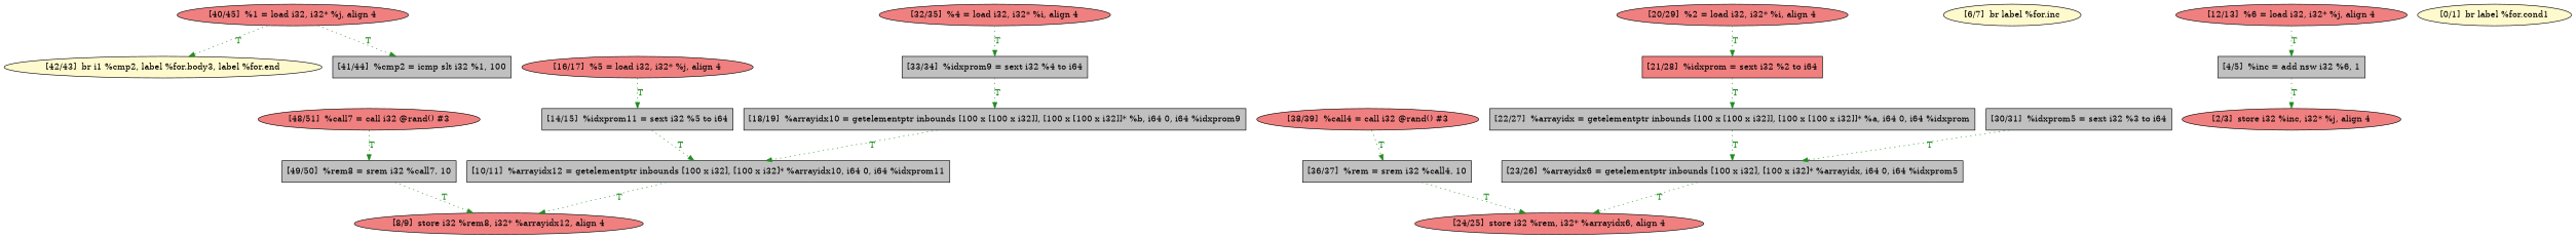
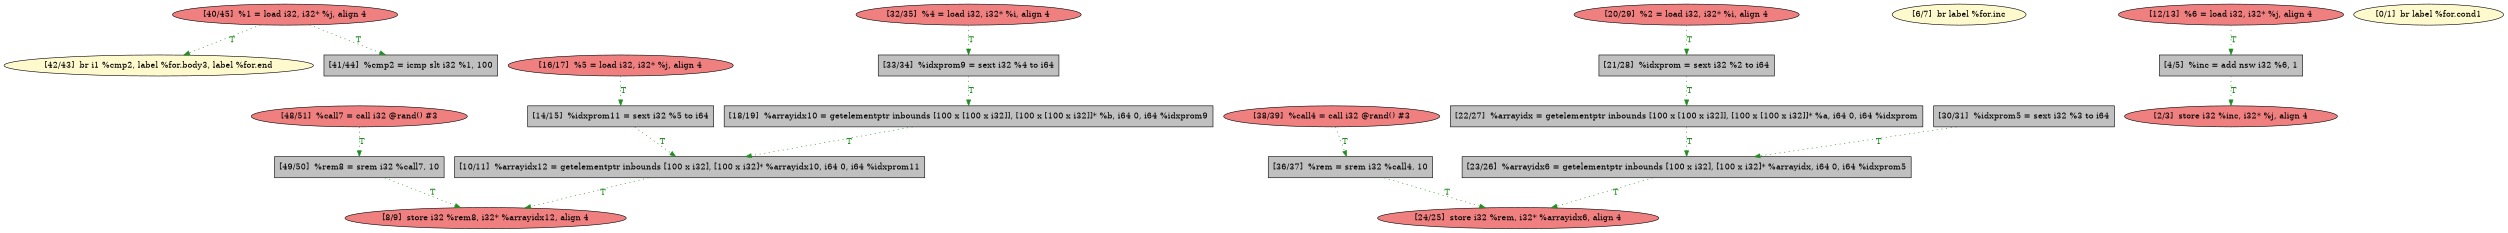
  digraph {
    node [fillcolor=grey shape=ellipse style=filled]
    edge [color=forestgreen fontcolor=forestgreen style=dotted]
    n1 [fillcolor=lemonchiffon label="[42/43]  br i1 %cmp2, label %for.body3, label %for.end"]
    n2 [fillcolor=lightcoral label="[48/51]  %call7 = call i32 @rand() #3"]
    n3 [label="[49/50]  %rem8 = srem i32 %call7, 10" shape=rectangle]
    n4 [fillcolor=lightcoral label="[8/9]  store i32 %rem8, i32* %arrayidx12, align 4"]
    n5 [label="[23/26]  %arrayidx6 = getelementptr inbounds [100 x i32], [100 x i32]* %arrayidx, i64 0, i64 %idxprom5" shape=rectangle]
    n6 [fillcolor=lightcoral label="[24/25]  store i32 %rem, i32* %arrayidx6, align 4"]
-   n7 [fillcolor=lightcoral label="[21/28]  %idxprom = sext i32 %2 to i64" shape=rectangle]
+   n7 [label="[21/28]  %idxprom = sext i32 %2 to i64" shape=rectangle]
    n8 [label="[22/27]  %arrayidx = getelementptr inbounds [100 x [100 x i32]], [100 x [100 x i32]]* %a, i64 0, i64 %idxprom" shape=rectangle]
    n9 [fillcolor=lemonchiffon label="[6/7]  br label %for.inc"]
    n10 [label="[30/31]  %idxprom5 = sext i32 %3 to i64" shape=rectangle]
    n11 [fillcolor=lightcoral label="[40/45]  %1 = load i32, i32* %j, align 4"]
    n12 [label="[41/44]  %cmp2 = icmp slt i32 %1, 100" shape=rectangle]
    n13 [fillcolor=lightcoral label="[12/13]  %6 = load i32, i32* %j, align 4"]
    n14 [label="[4/5]  %inc = add nsw i32 %6, 1" shape=rectangle]
    n15 [fillcolor=lightcoral label="[2/3]  store i32 %inc, i32* %j, align 4"]
    n16 [label="[14/15]  %idxprom11 = sext i32 %5 to i64" shape=rectangle]
    n17 [label="[10/11]  %arrayidx12 = getelementptr inbounds [100 x i32], [100 x i32]* %arrayidx10, i64 0, i64 %idxprom11" shape=rectangle]
    n18 [fillcolor=lemonchiffon label="[0/1]  br label %for.cond1"]
    n19 [label="[18/19]  %arrayidx10 = getelementptr inbounds [100 x [100 x i32]], [100 x [100 x i32]]* %b, i64 0, i64 %idxprom9" shape=rectangle]
    n20 [fillcolor=lightcoral label="[16/17]  %5 = load i32, i32* %j, align 4"]
    n21 [fillcolor=lightcoral label="[32/35]  %4 = load i32, i32* %i, align 4"]
    n22 [label="[33/34]  %idxprom9 = sext i32 %4 to i64" shape=rectangle]
    n23 [fillcolor=lightcoral label="[20/29]  %2 = load i32, i32* %i, align 4"]
    n24 [label="[36/37]  %rem = srem i32 %call4, 10" shape=rectangle]
    n25 [fillcolor=lightcoral label="[38/39]  %call4 = call i32 @rand() #3"]
    n2 -> n3 [label=T]
    n3 -> n4 [label=T]
    n5 -> n6 [label=T]
    n7 -> n8 [label=T]
    n8 -> n5 [label=T]
    n10 -> n5 [label=T]
    n11 -> n1 [label=T]
    n11 -> n12 [label=T]
    n13 -> n14 [label=T]
    n14 -> n15 [label=T]
    n16 -> n17 [label=T]
    n17 -> n4 [label=T]
    n19 -> n17 [label=T]
    n20 -> n16 [label=T]
    n21 -> n22 [label=T]
    n22 -> n19 [label=T]
    n23 -> n7 [label=T]
    n24 -> n6 [label=T]
    n25 -> n24 [label=T]
  }
